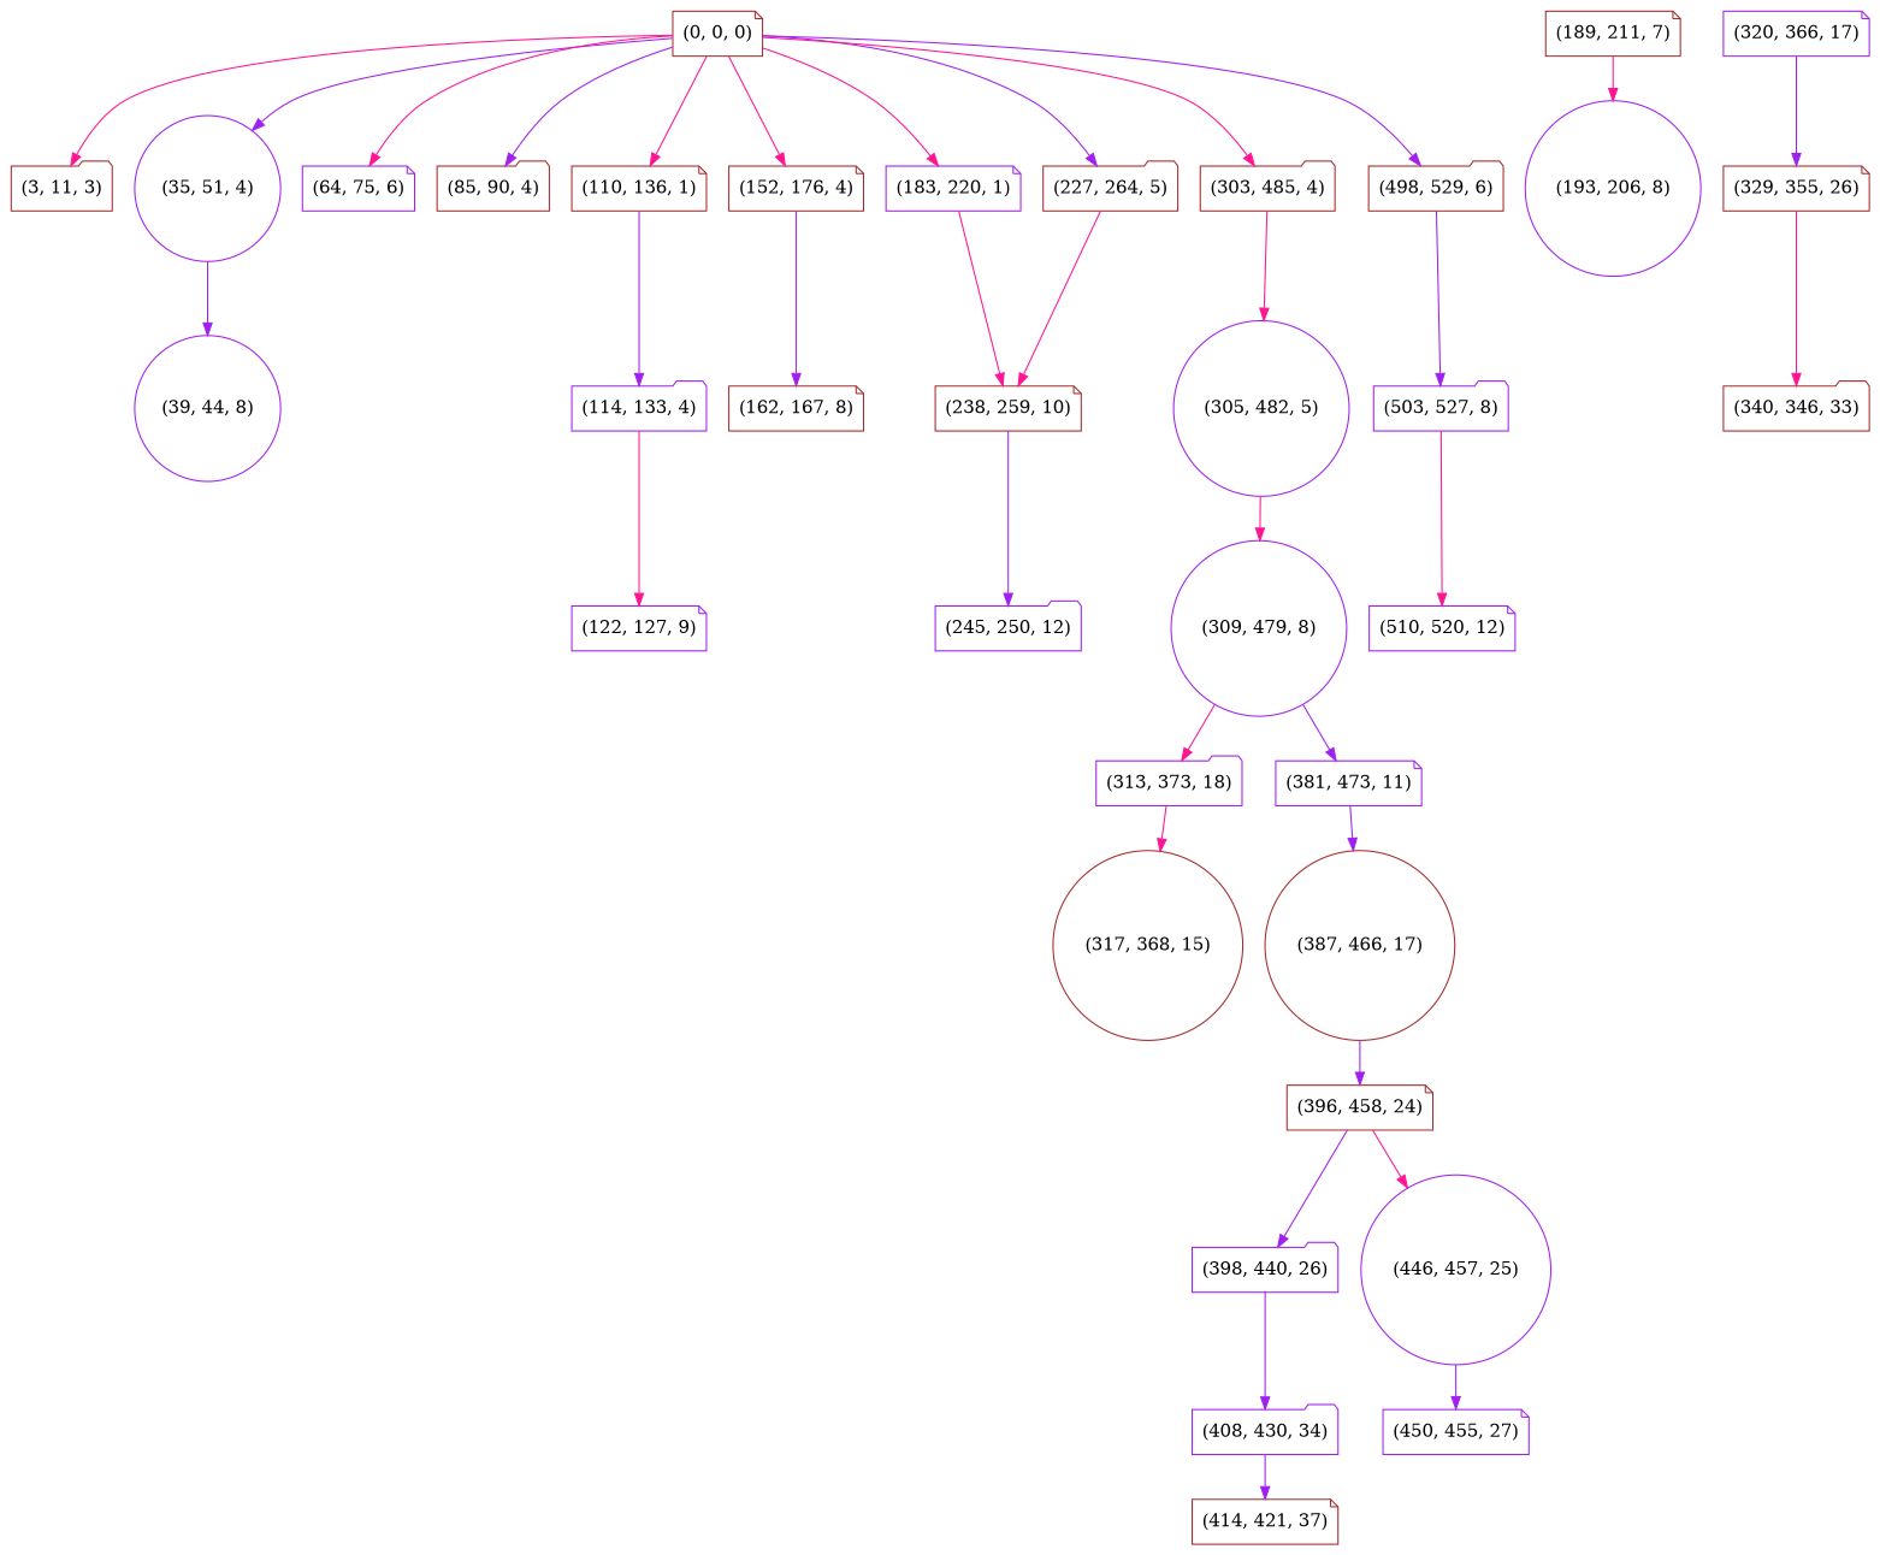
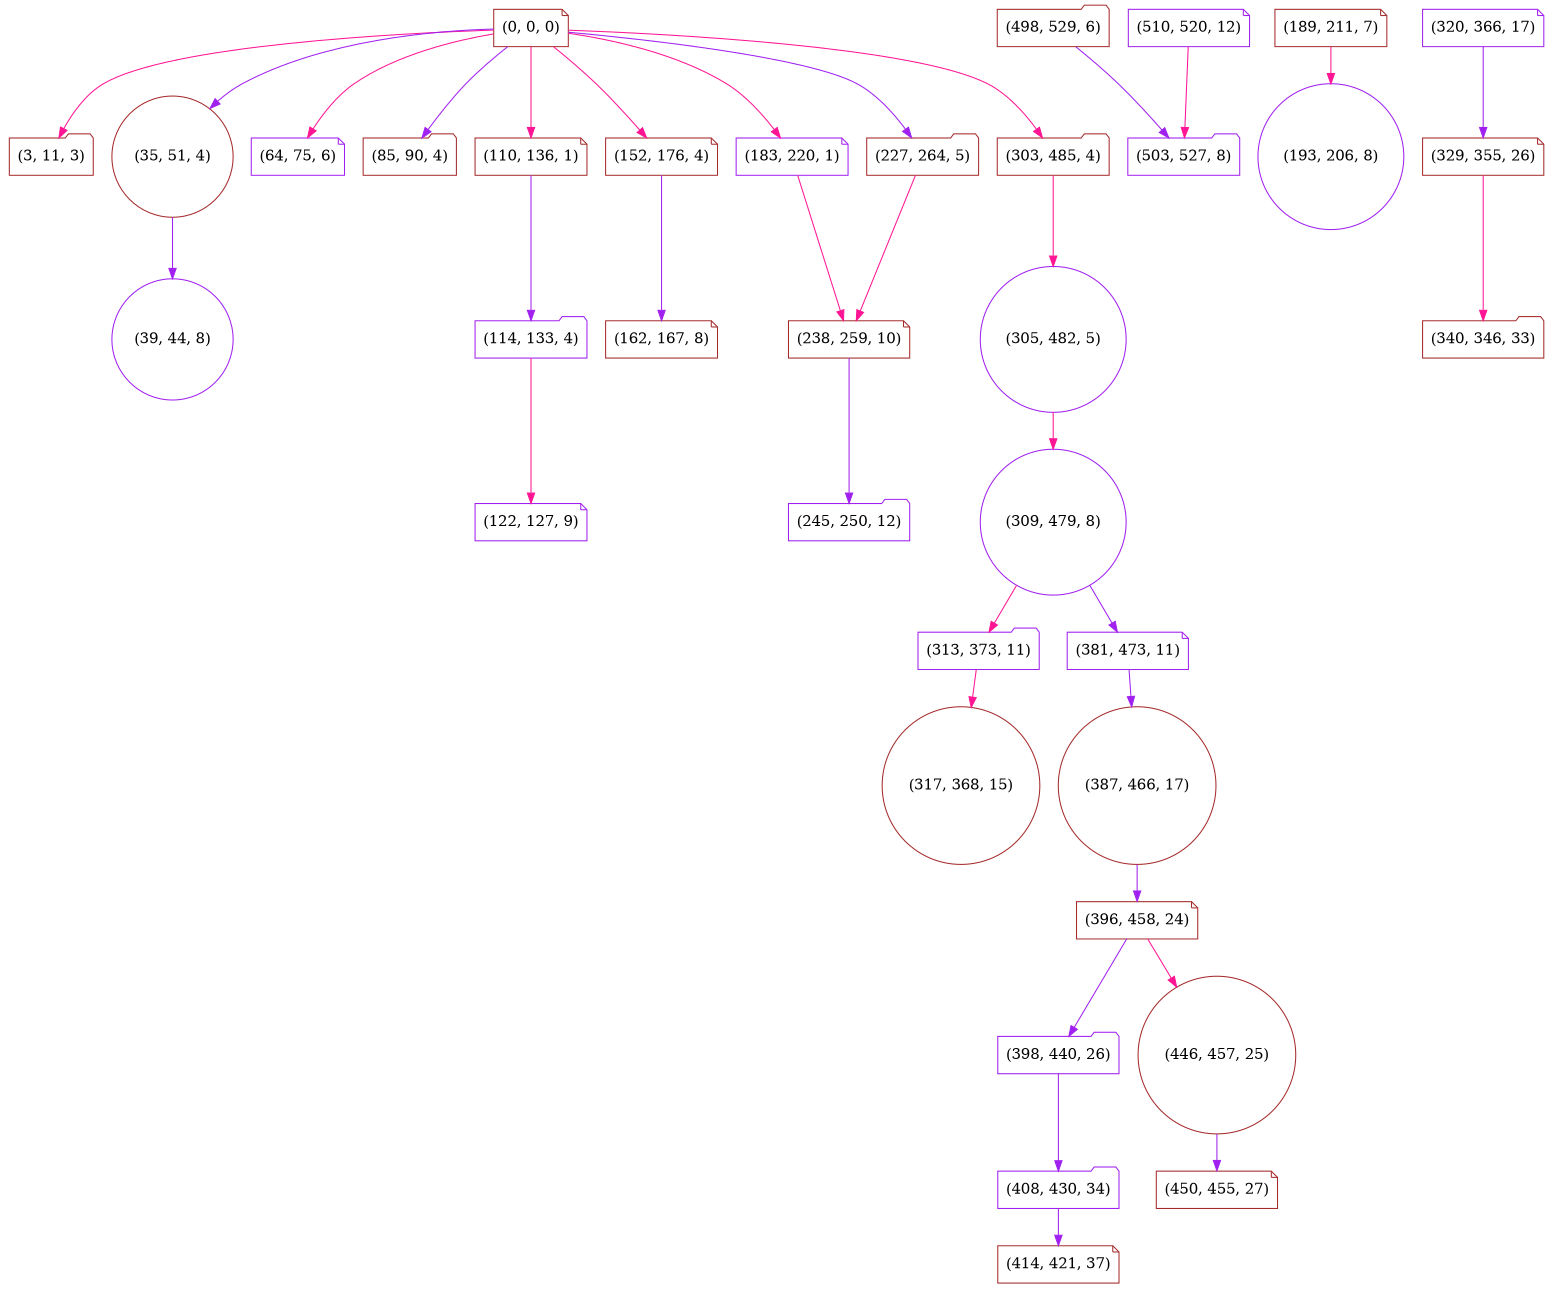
  digraph {
    node [color=purple shape=note]
    edge [color=deeppink]
    "(0, 0, 0)" [color=brown]
    "(3, 11, 3)" [color=brown shape=folder]
-   "(35, 51, 4)" [shape=circle]
+   "(35, 51, 4)" [color=brown shape=circle]
    "(64, 75, 6)"
    "(85, 90, 4)" [color=brown shape=folder]
    "(110, 136, 1)" [color=brown]
    "(152, 176, 4)" [color=brown]
    "(183, 220, 1)"
    "(227, 264, 5)" [color=brown shape=folder]
    "(303, 485, 4)" [color=brown shape=folder]
    "(498, 529, 6)" [color=brown shape=folder]
    "(39, 44, 8)" [shape=circle]
    "(114, 133, 4)" [shape=folder]
    "(162, 167, 8)" [color=brown]
    "(238, 259, 10)" [color=brown]
    "(305, 482, 5)" [shape=circle]
    "(503, 527, 8)" [shape=folder]
    "(122, 127, 9)"
    "(189, 211, 7)" [color=brown]
    "(193, 206, 8)" [shape=circle]
    "(245, 250, 12)" [shape=folder]
    "(309, 479, 8)" [shape=circle]
-   "(313, 373, 11)" [shape=folder label="(313, 373, 18)"]
+   "(313, 373, 11)" [shape=folder]
    "(381, 473, 11)"
    "(317, 368, 15)" [color=brown shape=circle]
    "(387, 466, 17)" [color=brown shape=circle]
    "(329, 355, 26)" [color=brown]
    "(320, 366, 17)"
    "(340, 346, 33)" [color=brown shape=folder]
    "(396, 458, 24)" [color=brown]
    "(398, 440, 26)" [shape=folder]
-   "(446, 457, 25)" [shape=circle]
+   "(446, 457, 25)" [color=brown shape=circle]
    "(408, 430, 34)" [shape=folder]
-   "(450, 455, 27)"
+   "(450, 455, 27)" [color=brown]
    "(414, 421, 37)" [color=brown]
    "(510, 520, 12)"
    "(0, 0, 0)" -> "(3, 11, 3)"
    "(0, 0, 0)" -> "(35, 51, 4)" [color=purple]
    "(0, 0, 0)" -> "(64, 75, 6)"
    "(0, 0, 0)" -> "(85, 90, 4)" [color=purple]
    "(0, 0, 0)" -> "(110, 136, 1)"
    "(0, 0, 0)" -> "(152, 176, 4)"
    "(0, 0, 0)" -> "(183, 220, 1)"
    "(0, 0, 0)" -> "(227, 264, 5)" [color=purple]
    "(0, 0, 0)" -> "(303, 485, 4)"
-   "(0, 0, 0)" -> "(498, 529, 6)" [color=purple]
    "(35, 51, 4)" -> "(39, 44, 8)" [color=purple]
    "(110, 136, 1)" -> "(114, 133, 4)" [color=purple]
    "(152, 176, 4)" -> "(162, 167, 8)" [color=purple]
    "(183, 220, 1)" -> "(238, 259, 10)"
    "(227, 264, 5)" -> "(238, 259, 10)"
    "(303, 485, 4)" -> "(305, 482, 5)"
    "(498, 529, 6)" -> "(503, 527, 8)" [color=purple]
    "(114, 133, 4)" -> "(122, 127, 9)"
    "(238, 259, 10)" -> "(245, 250, 12)" [color=purple]
    "(305, 482, 5)" -> "(309, 479, 8)"
-   "(503, 527, 8)" -> "(510, 520, 12)"
+   "(510, 520, 12)" -> "(503, 527, 8)"
    "(189, 211, 7)" -> "(193, 206, 8)"
    "(309, 479, 8)" -> "(313, 373, 11)"
    "(309, 479, 8)" -> "(381, 473, 11)" [color=purple]
    "(313, 373, 11)" -> "(317, 368, 15)"
    "(381, 473, 11)" -> "(387, 466, 17)" [color=purple]
    "(387, 466, 17)" -> "(396, 458, 24)" [color=purple]
    "(329, 355, 26)" -> "(340, 346, 33)"
    "(320, 366, 17)" -> "(329, 355, 26)" [color=purple]
    "(396, 458, 24)" -> "(398, 440, 26)" [color=purple]
    "(396, 458, 24)" -> "(446, 457, 25)"
    "(398, 440, 26)" -> "(408, 430, 34)" [color=purple]
    "(446, 457, 25)" -> "(450, 455, 27)" [color=purple]
    "(408, 430, 34)" -> "(414, 421, 37)" [color=purple]
  }
